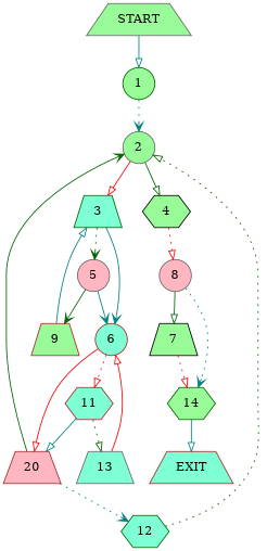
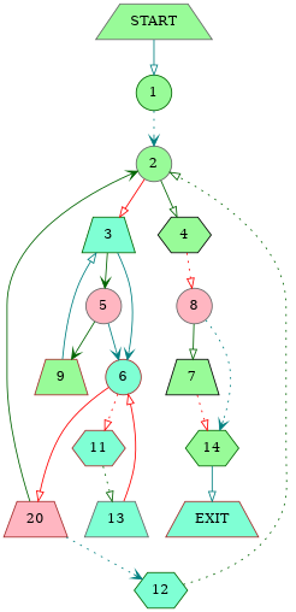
  digraph {
    node [color=gray40 fillcolor=palegreen shape=trapezium style=filled]
    edge [arrowhead=onormal color=teal style=solid]
    n1 [label=START]
    1 [color=darkgreen shape=circle]
    2 [shape=circle]
    n4 [color=brown fillcolor=aquamarine label=EXIT]
    3 [color=darkgreen fillcolor=aquamarine]
    4 [color=black shape=hexagon]
    5 [fillcolor=lightpink shape=circle]
    6 [color=brown fillcolor=aquamarine shape=circle]
    8 [fillcolor=lightpink shape=circle]
    9 [color=brown]
    n11 [color=brown fillcolor=lightpink label=20]
    11 [color=brown fillcolor=aquamarine shape=hexagon]
    7 [color=black]
    14 [color=darkgreen shape=hexagon]
    12 [color=darkgreen fillcolor=aquamarine shape=hexagon]
    13 [fillcolor=aquamarine]
    n1 -> 1
    1 -> 2 [arrowhead=vee style=dotted]
    2 -> 3 [color=red]
    2 -> 4 [color=darkgreen]
-   3 -> 5 [arrowhead=vee color=darkgreen style=dotted]
+   3 -> 5 [arrowhead=vee color=darkgreen]
    3 -> 6 [arrowhead=vee]
    4 -> 8 [color=red style=dotted]
    5 -> 6 [arrowhead=vee]
    5 -> 9 [arrowhead=vee color=darkgreen]
    6 -> n11 [color=red]
    6 -> 11 [color=red style=dotted]
    8 -> 7 [color=darkgreen]
    8 -> 14 [arrowhead=vee style=dotted]
    9 -> 3
    n11 -> 2 [arrowhead=vee color=darkgreen]
    n11 -> 12 [arrowhead=vee style=dotted]
-   11 -> n11
    11 -> 13 [color=darkgreen style=dotted]
    7 -> 14 [color=red style=dotted]
    14 -> n4
    12 -> 2 [color=darkgreen style=dotted]
    13 -> 6 [color=red]
  }
